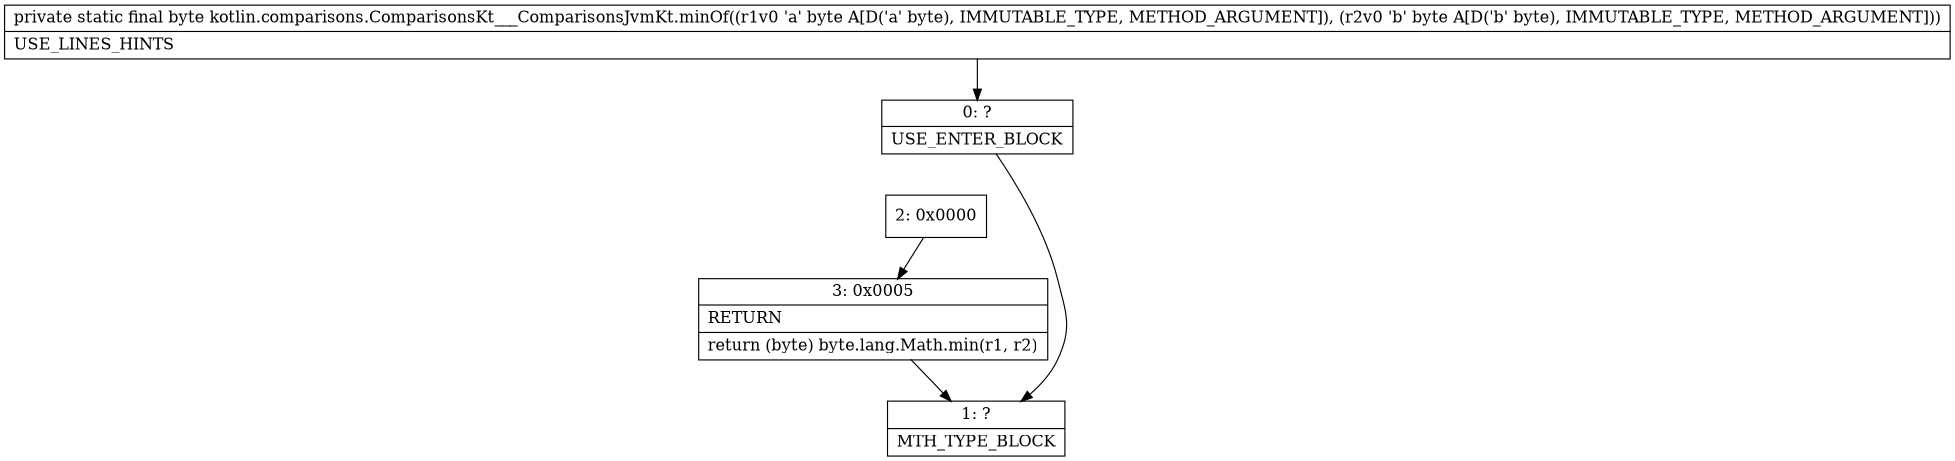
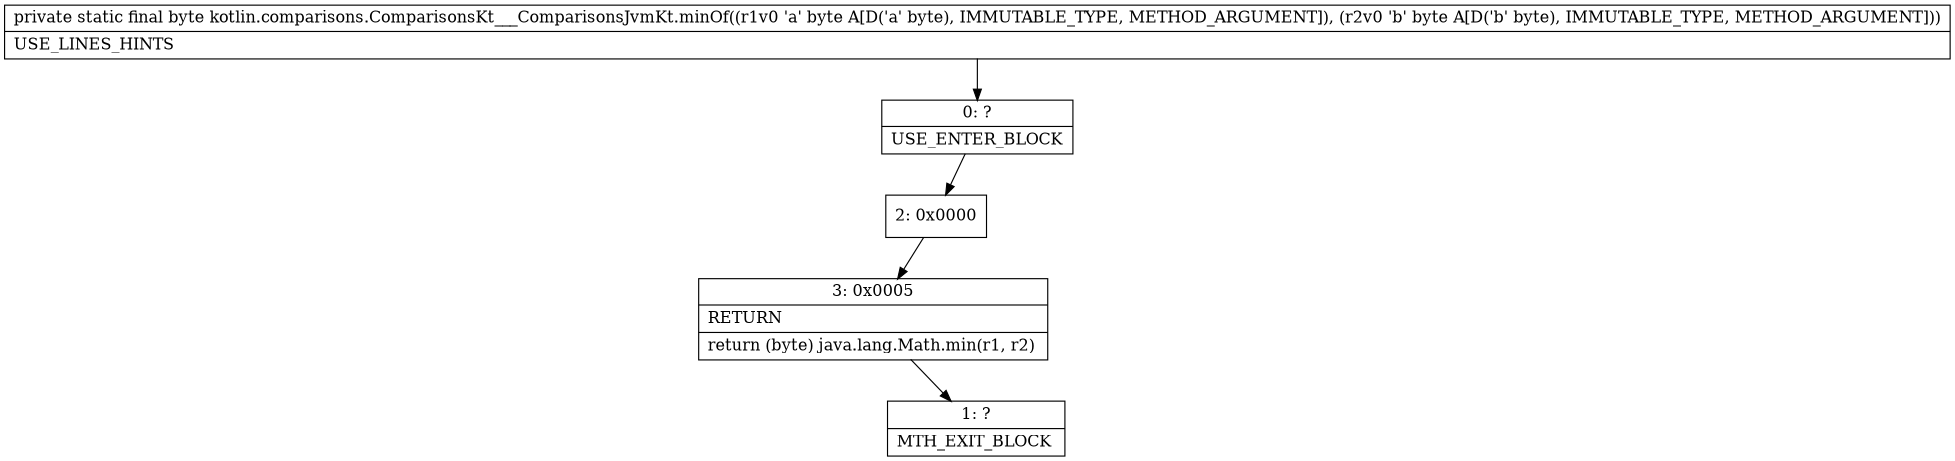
  digraph {
    node [shape=record]
    n1 [label="{0\:\ ?|USE_ENTER_BLOCK\l}"]
    n2 [label="{2\:\ 0x0000}"]
-   n3 [label="{3\:\ 0x0005|RETURN\l|return (byte) byte.lang.Math.min(r1, r2)\l}"]
-   n4 [label="{1\:\ ?|MTH_TYPE_BLOCK\l}"]
+   n3 [label="{3\:\ 0x0005|RETURN\l|return (byte) java.lang.Math.min(r1, r2)\l}"]
+   n4 [label="{1\:\ ?|MTH_EXIT_BLOCK\l}"]
    n5 [label="{private static final byte kotlin.comparisons.ComparisonsKt___ComparisonsJvmKt.minOf((r1v0 'a' byte A[D('a' byte), IMMUTABLE_TYPE, METHOD_ARGUMENT]), (r2v0 'b' byte A[D('b' byte), IMMUTABLE_TYPE, METHOD_ARGUMENT]))  | USE_LINES_HINTS\l}"]
-   n1 -> n4
+   n1 -> n2
    n2 -> n3
    n3 -> n4
    n5 -> n1
  }
